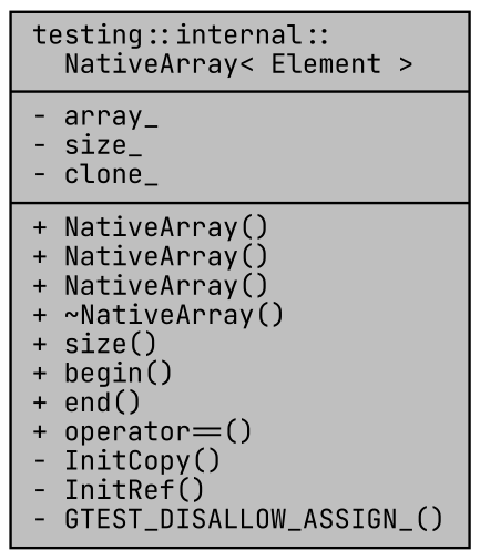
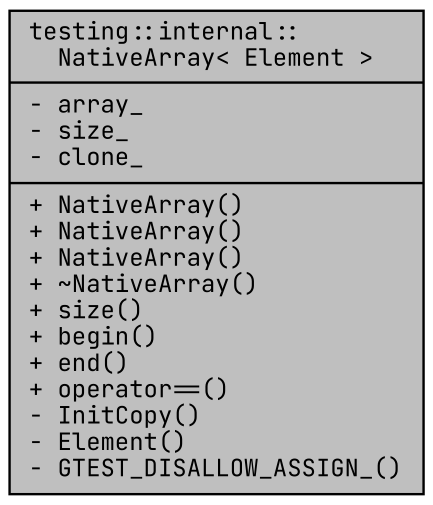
  digraph {
    fontname="JetBrains Mono"
-   n1 [color=black fillcolor=grey75 fontcolor=black fontname="JetBrains Mono" fontsize=10 height=0.2 label="{testing::internal::\lNativeArray\< Element \>\n|- array_\l- size_\l- clone_\l|+ NativeArray()\l+ NativeArray()\l+ NativeArray()\l+ ~NativeArray()\l+ size()\l+ begin()\l+ end()\l+ operator==()\l- InitCopy()\l- InitRef()\l- GTEST_DISALLOW_ASSIGN_()\l}" shape=record style=filled width=0.4]
+   n1 [color=black fillcolor=grey75 fontcolor=black fontname="JetBrains Mono" fontsize=10 height=0.2 label="{testing::internal::\lNativeArray\< Element \>\n|- array_\l- size_\l- clone_\l|+ NativeArray()\l+ NativeArray()\l+ NativeArray()\l+ ~NativeArray()\l+ size()\l+ begin()\l+ end()\l+ operator==()\l- InitCopy()\l- Element()\l- GTEST_DISALLOW_ASSIGN_()\l}" shape=record style=filled width=0.4]
  }
